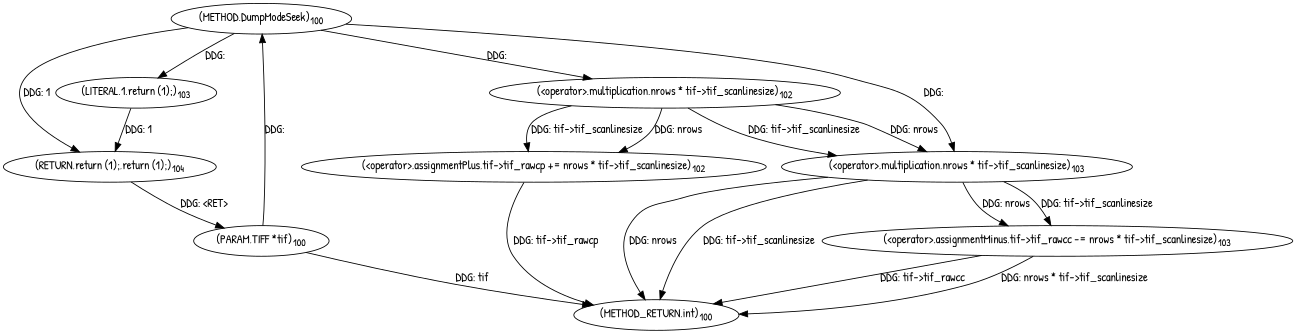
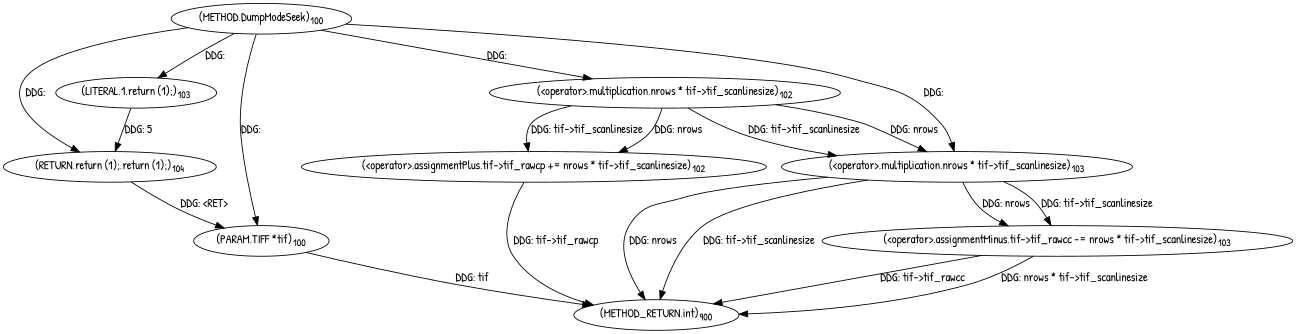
  digraph {
    fontname="Patrick Hand"
    node [fontname="Patrick Hand"]
    edge [fontname="Patrick Hand"]
    n1 [label=<(METHOD,DumpModeSeek)<SUB>100</SUB>>]
    n2 [label=<(PARAM,TIFF *tif)<SUB>100</SUB>>]
    n3 [label=<(RETURN,return (1);,return (1);)<SUB>104</SUB>>]
    n4 [label=<(LITERAL,1,return (1);)<SUB>103</SUB>>]
    n5 [label=<(&lt;operator&gt;.multiplication,nrows * tif-&gt;tif_scanlinesize)<SUB>102</SUB>>]
    n6 [label=<(&lt;operator&gt;.multiplication,nrows * tif-&gt;tif_scanlinesize)<SUB>103</SUB>>]
-   n7 [label=<(METHOD_RETURN,int)<SUB>100</SUB>>]
+   n7 [label=<(METHOD_RETURN,int)<SUB>900</SUB>>]
    n8 [label=<(&lt;operator&gt;.assignmentPlus,tif-&gt;tif_rawcp += nrows * tif-&gt;tif_scanlinesize)<SUB>102</SUB>>]
    n9 [label=<(&lt;operator&gt;.assignmentMinus,tif-&gt;tif_rawcc -= nrows * tif-&gt;tif_scanlinesize)<SUB>103</SUB>>]
-   n2 -> n1 [label="DDG: "]
-   n1 -> n3 [label="DDG: 1"]
+   n1 -> n2 [label="DDG: "]
+   n1 -> n3 [label="DDG: "]
    n1 -> n4 [label="DDG: "]
    n1 -> n5 [label="DDG: "]
    n1 -> n6 [label="DDG: "]
    n2 -> n7 [label="DDG: tif"]
    n3 -> n2 [label="DDG: &lt;RET&gt;"]
-   n4 -> n3 [label="DDG: 1"]
+   n4 -> n3 [label="DDG: 5"]
    n5 -> n6 [label="DDG: nrows"]
    n5 -> n6 [label="DDG: tif-&gt;tif_scanlinesize"]
    n5 -> n8 [label="DDG: nrows"]
    n5 -> n8 [label="DDG: tif-&gt;tif_scanlinesize"]
    n6 -> n7 [label="DDG: nrows"]
    n6 -> n7 [label="DDG: tif-&gt;tif_scanlinesize"]
    n6 -> n9 [label="DDG: nrows"]
    n6 -> n9 [label="DDG: tif-&gt;tif_scanlinesize"]
    n8 -> n7 [label="DDG: tif-&gt;tif_rawcp"]
    n9 -> n7 [label="DDG: tif-&gt;tif_rawcc"]
    n9 -> n7 [label="DDG: nrows * tif-&gt;tif_scanlinesize"]
  }
